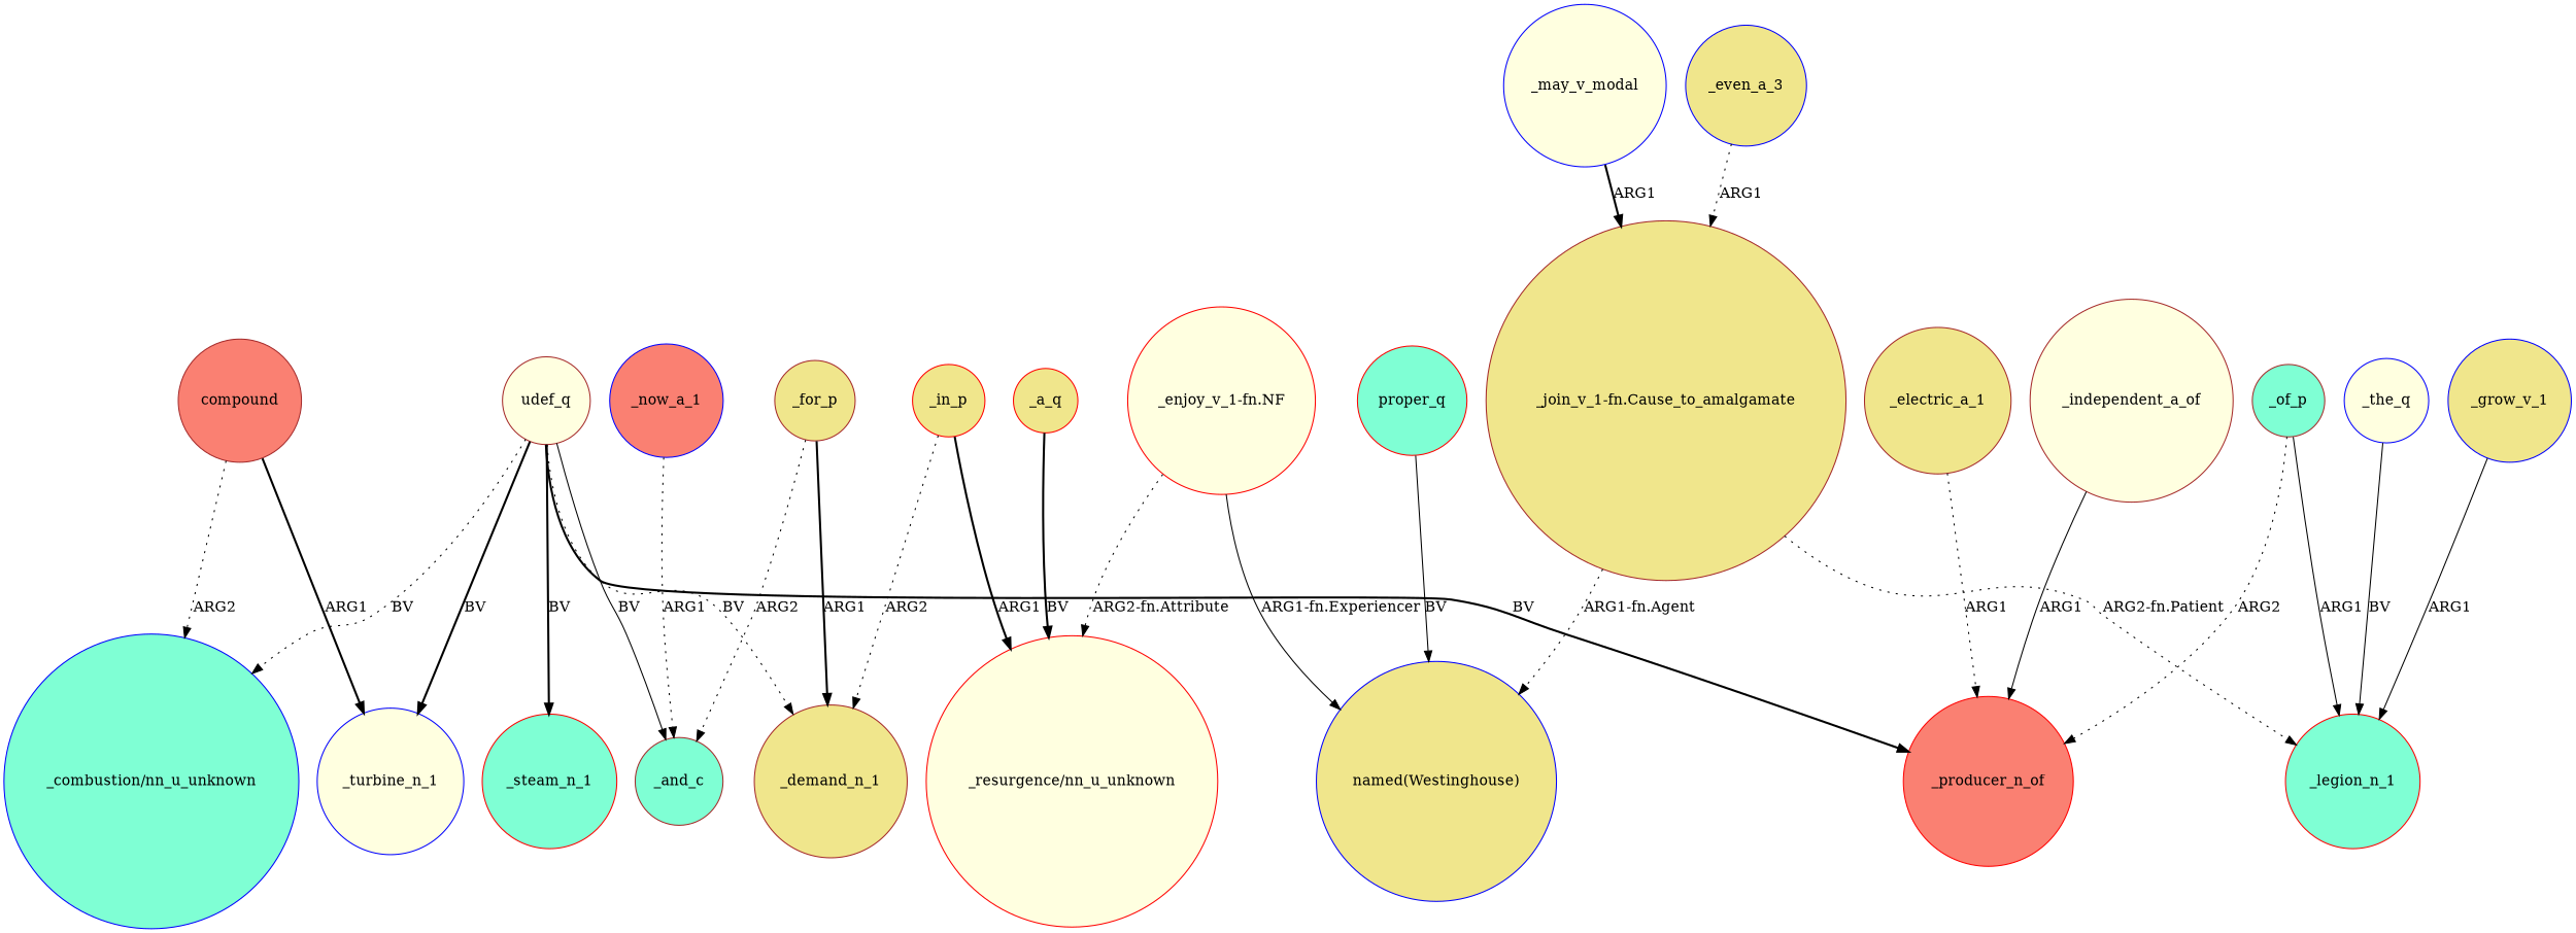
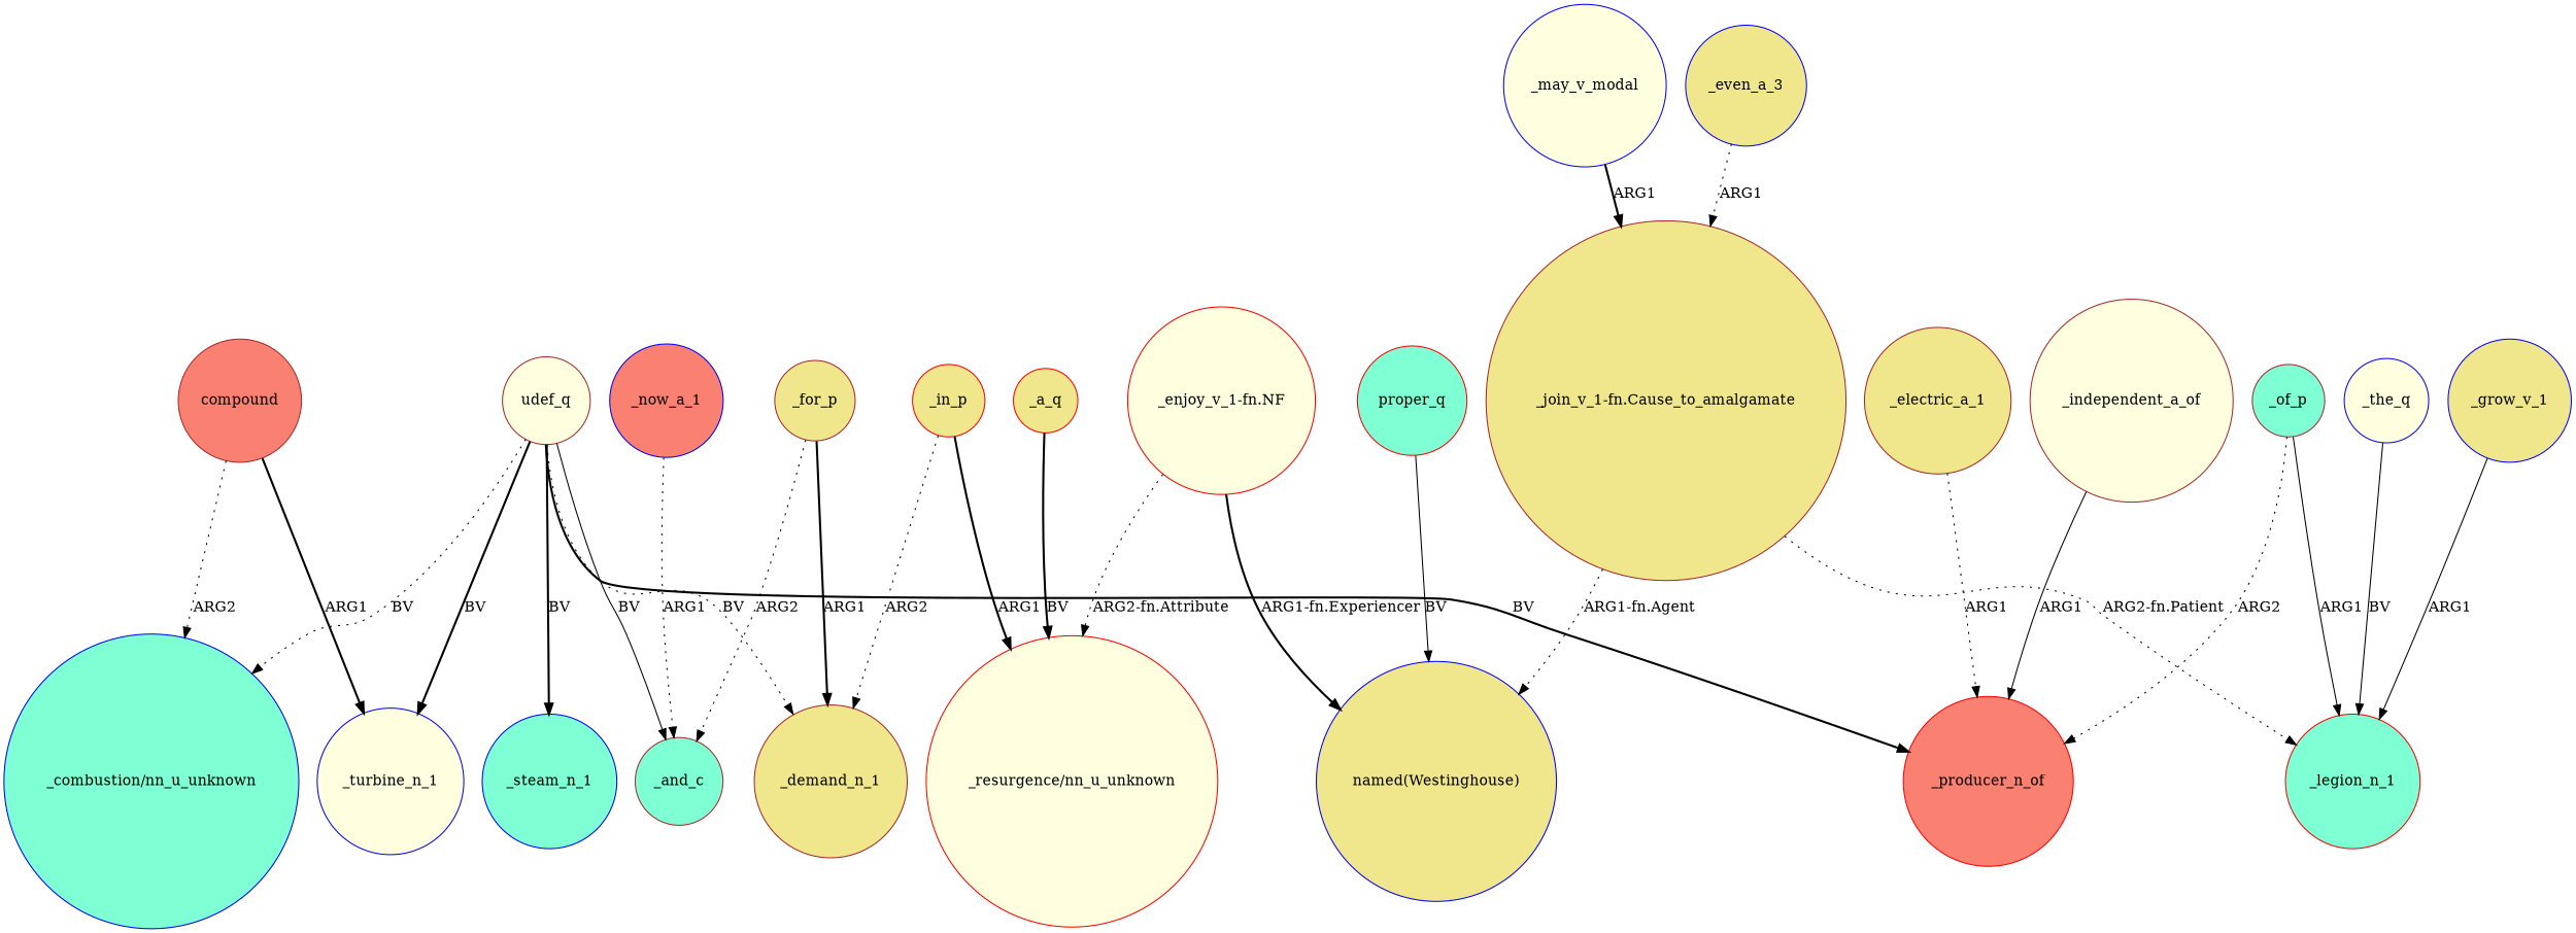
  digraph {
    node [color=brown fillcolor=khaki shape=circle style=filled]
    edge [style=dotted]
    compound [fillcolor=salmon]
    _turbine_n_1 [color=blue fillcolor=lightyellow]
    "_combustion/nn_u_unknown" [color=blue fillcolor=aquamarine]
    _now_a_1 [color=blue fillcolor=salmon]
    _and_c [fillcolor=aquamarine]
    _grow_v_1 [color=blue]
    _legion_n_1 [color=red fillcolor=aquamarine]
    _in_p [color=red]
    "_resurgence/nn_u_unknown" [color=red fillcolor=lightyellow]
    _demand_n_1
    proper_q [color=red fillcolor=aquamarine]
    "named(Westinghouse)" [color=blue]
    _for_p
    udef_q [fillcolor=lightyellow]
    _producer_n_of [color=red fillcolor=salmon]
-   _steam_n_1 [color=red fillcolor=aquamarine]
+   _steam_n_1 [color=blue fillcolor=aquamarine]
    _of_p [fillcolor=aquamarine]
    _a_q [color=red]
    "_enjoy_v_1-fn.NF" [color=red fillcolor=lightyellow]
    "_join_v_1-fn.Cause_to_amalgamate"
    _the_q [color=blue fillcolor=lightyellow]
    _may_v_modal [color=blue fillcolor=lightyellow]
    _independent_a_of [fillcolor=lightyellow]
    _electric_a_1
    n25 [color=blue label=_even_a_3]
    compound -> _turbine_n_1 [label=ARG1 style=bold]
    compound -> "_combustion/nn_u_unknown" [label=ARG2]
    _now_a_1 -> _and_c [label=ARG1]
    _grow_v_1 -> _legion_n_1 [label=ARG1 style=solid]
    _in_p -> "_resurgence/nn_u_unknown" [label=ARG1 style=bold]
    _in_p -> _demand_n_1 [label=ARG2]
    proper_q -> "named(Westinghouse)" [label=BV style=solid]
    _for_p -> _and_c [label=ARG2]
    _for_p -> _demand_n_1 [label=ARG1 style=bold]
    udef_q -> _turbine_n_1 [label=BV style=bold]
    udef_q -> "_combustion/nn_u_unknown" [label=BV]
    udef_q -> _and_c [label=BV style=solid]
    udef_q -> _demand_n_1 [label=BV]
    udef_q -> _producer_n_of [label=BV style=bold]
    udef_q -> _steam_n_1 [label=BV style=bold]
    _of_p -> _legion_n_1 [label=ARG1 style=solid]
    _of_p -> _producer_n_of [label=ARG2]
    _a_q -> "_resurgence/nn_u_unknown" [label=BV style=bold]
    "_enjoy_v_1-fn.NF" -> "_resurgence/nn_u_unknown" [label="ARG2-fn.Attribute"]
-   "_enjoy_v_1-fn.NF" -> "named(Westinghouse)" [label="ARG1-fn.Experiencer" style=solid]
+   "_enjoy_v_1-fn.NF" -> "named(Westinghouse)" [label="ARG1-fn.Experiencer" style=bold]
    "_join_v_1-fn.Cause_to_amalgamate" -> _legion_n_1 [label="ARG2-fn.Patient"]
    "_join_v_1-fn.Cause_to_amalgamate" -> "named(Westinghouse)" [label="ARG1-fn.Agent"]
    _the_q -> _legion_n_1 [label=BV style=solid]
    _may_v_modal -> "_join_v_1-fn.Cause_to_amalgamate" [label=ARG1 style=bold]
    _independent_a_of -> _producer_n_of [label=ARG1 style=solid]
    _electric_a_1 -> _producer_n_of [label=ARG1]
    n25 -> "_join_v_1-fn.Cause_to_amalgamate" [label=ARG1]
  }
